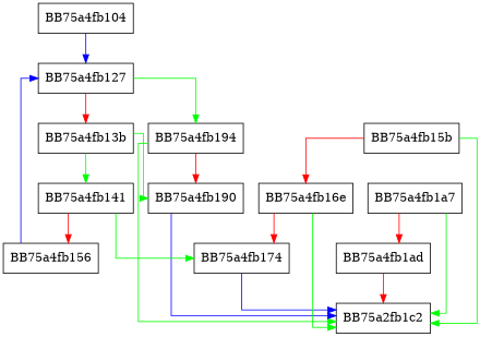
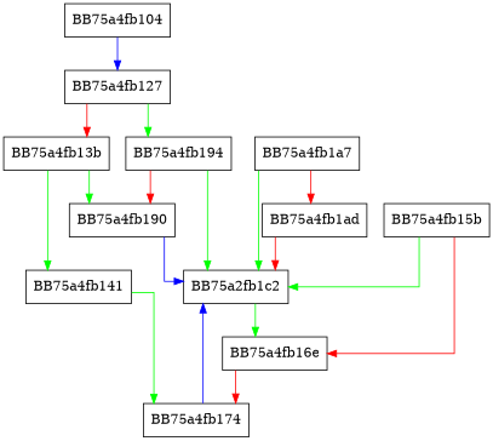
  digraph {
    splines=ortho
    node [shape=box]
    edge [color=green]
    BB75a4fb104
    BB75a4fb127
    BB75a4fb194
    BB75a4fb13b
    n5 [label=BB75a2fb1c2]
    BB75a4fb190
    BB75a4fb141
    BB75a4fb1a7
    BB75a4fb1ad
-   BB75a4fb156
    BB75a4fb174
    BB75a4fb15b
    BB75a4fb16e
    BB75a4fb104 -> BB75a4fb127 [color=blue]
    BB75a4fb127 -> BB75a4fb194
    BB75a4fb127 -> BB75a4fb13b [color=red]
    BB75a4fb194 -> n5
    BB75a4fb194 -> BB75a4fb190 [color=red]
    BB75a4fb13b -> BB75a4fb190
    BB75a4fb13b -> BB75a4fb141
    BB75a4fb190 -> n5 [color=blue]
-   BB75a4fb141 -> BB75a4fb156 [color=red]
    BB75a4fb141 -> BB75a4fb174
    BB75a4fb1a7 -> n5
    BB75a4fb1a7 -> BB75a4fb1ad [color=red]
    BB75a4fb1ad -> n5 [color=red]
-   BB75a4fb156 -> BB75a4fb127 [color=blue]
    BB75a4fb174 -> n5 [color=blue]
    BB75a4fb15b -> n5
    BB75a4fb15b -> BB75a4fb16e [color=red]
-   BB75a4fb16e -> n5
+   n5 -> BB75a4fb16e
    BB75a4fb16e -> BB75a4fb174 [color=red]
  }
